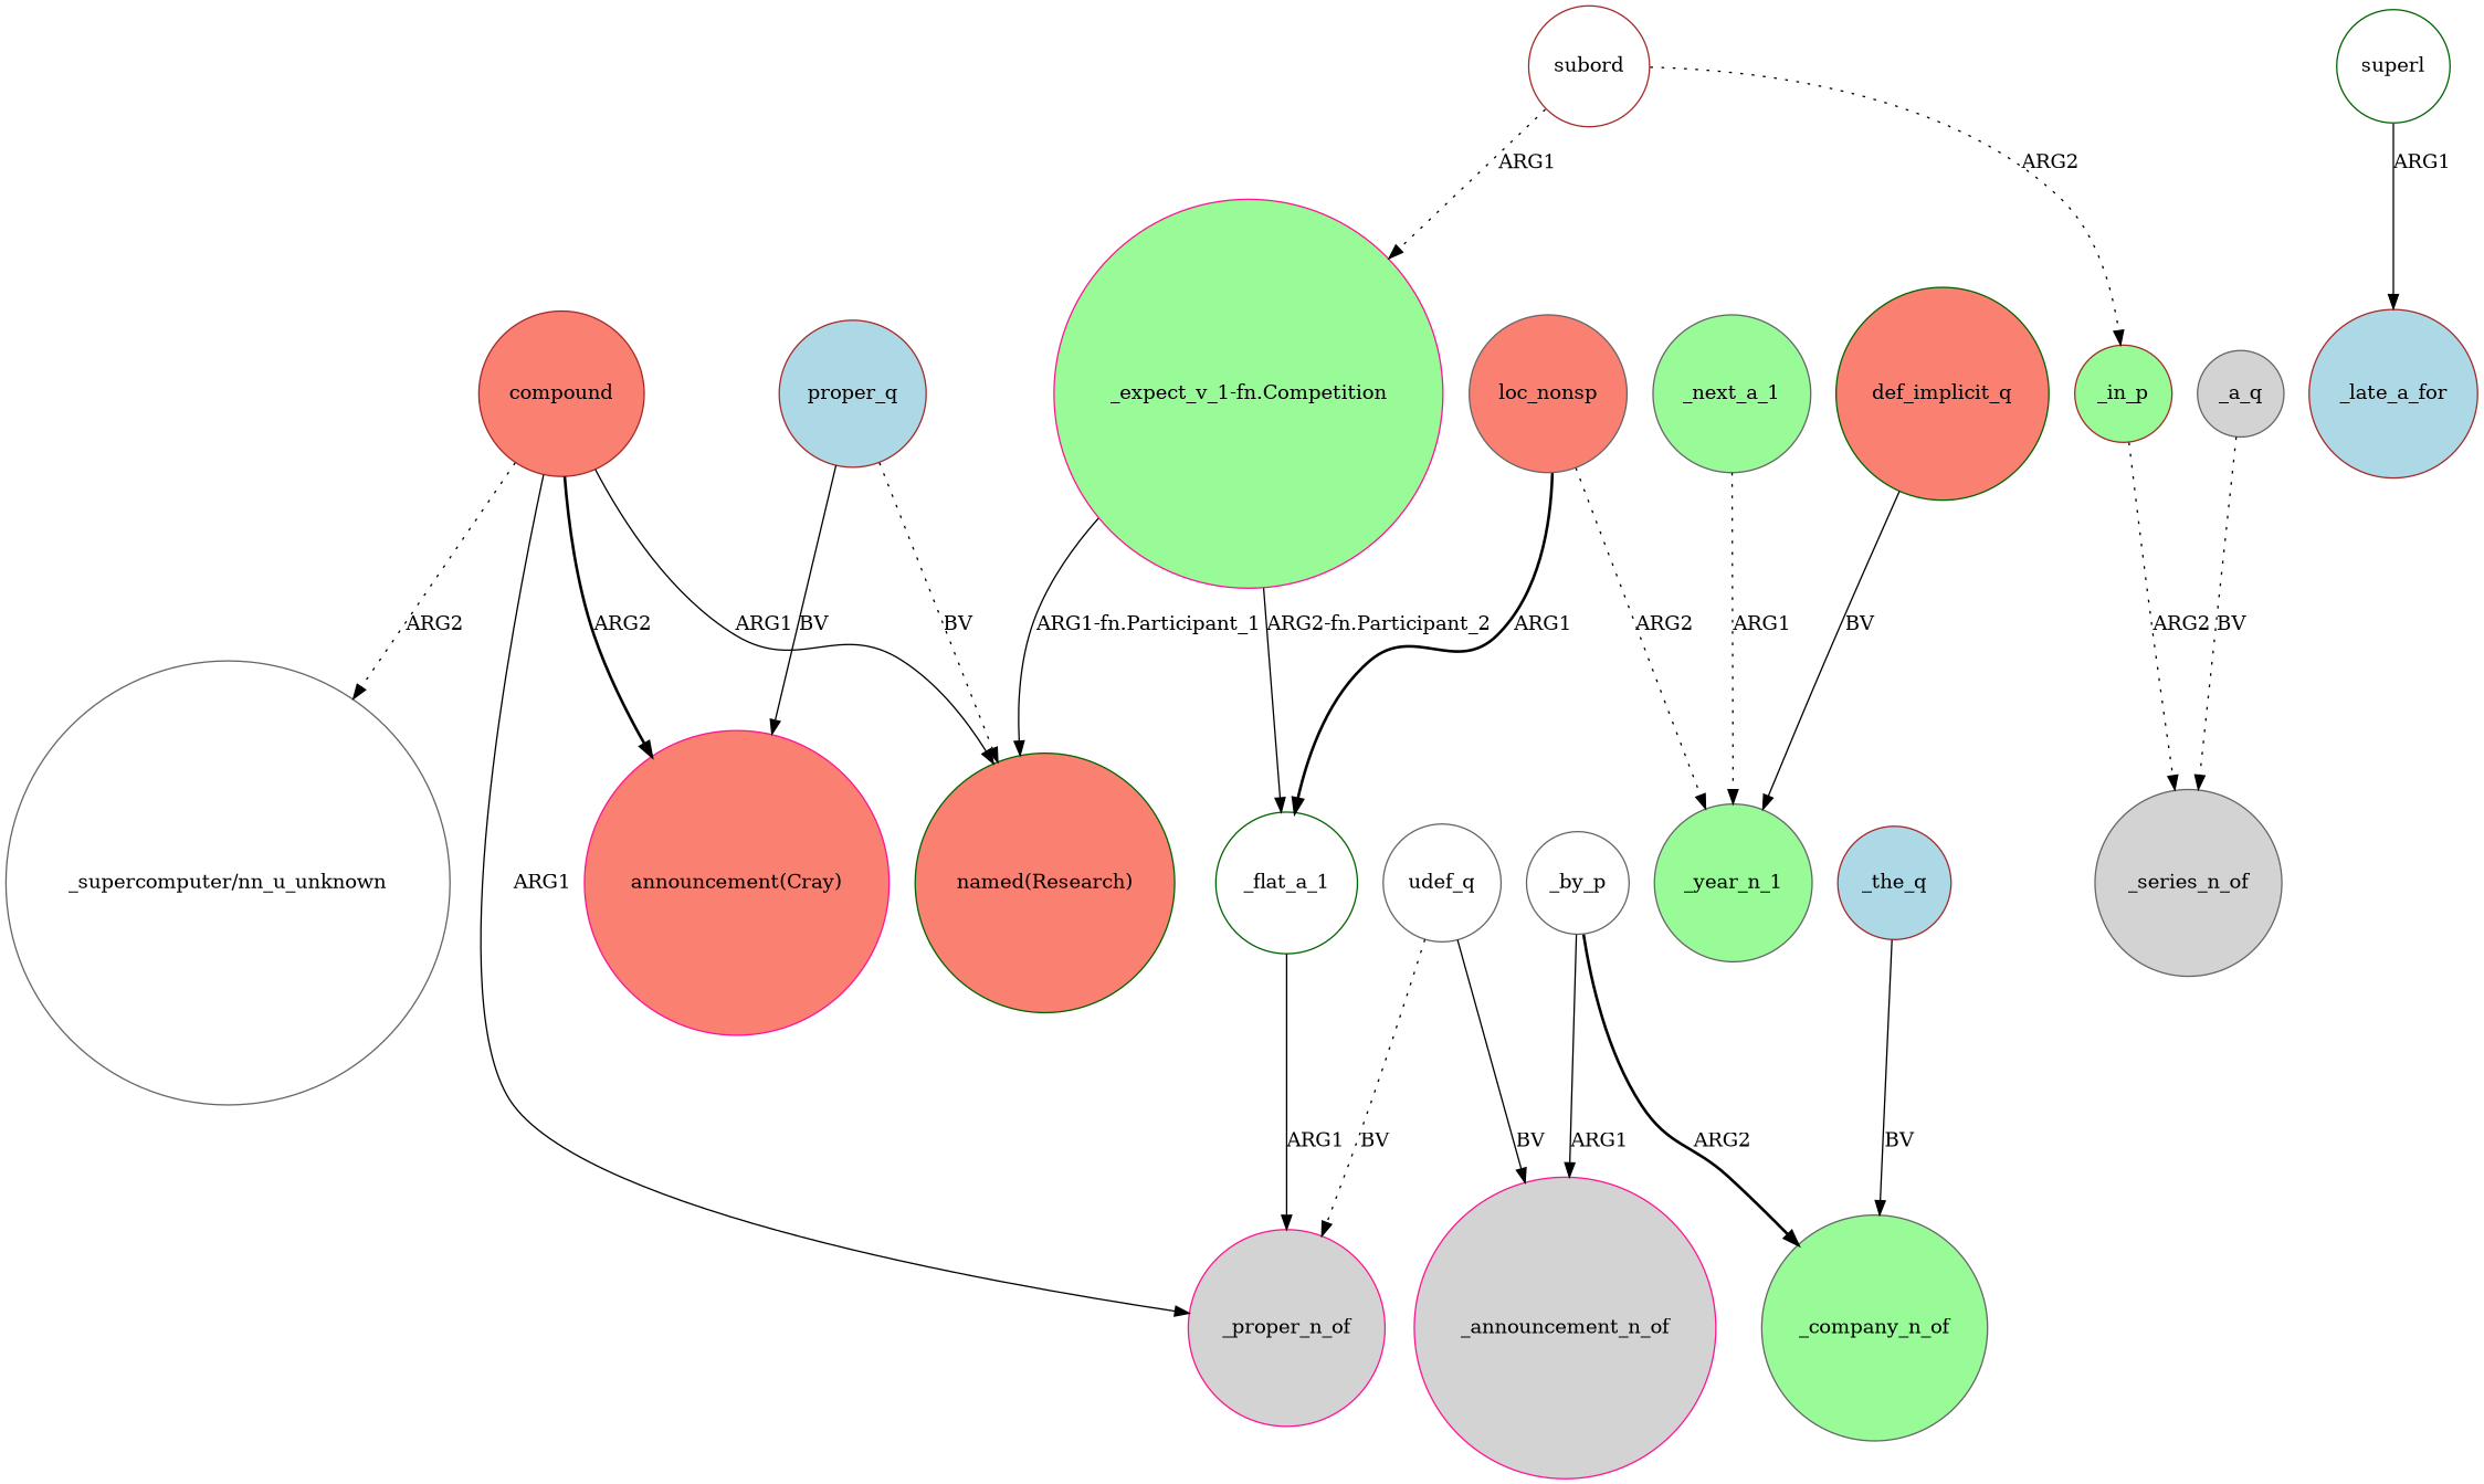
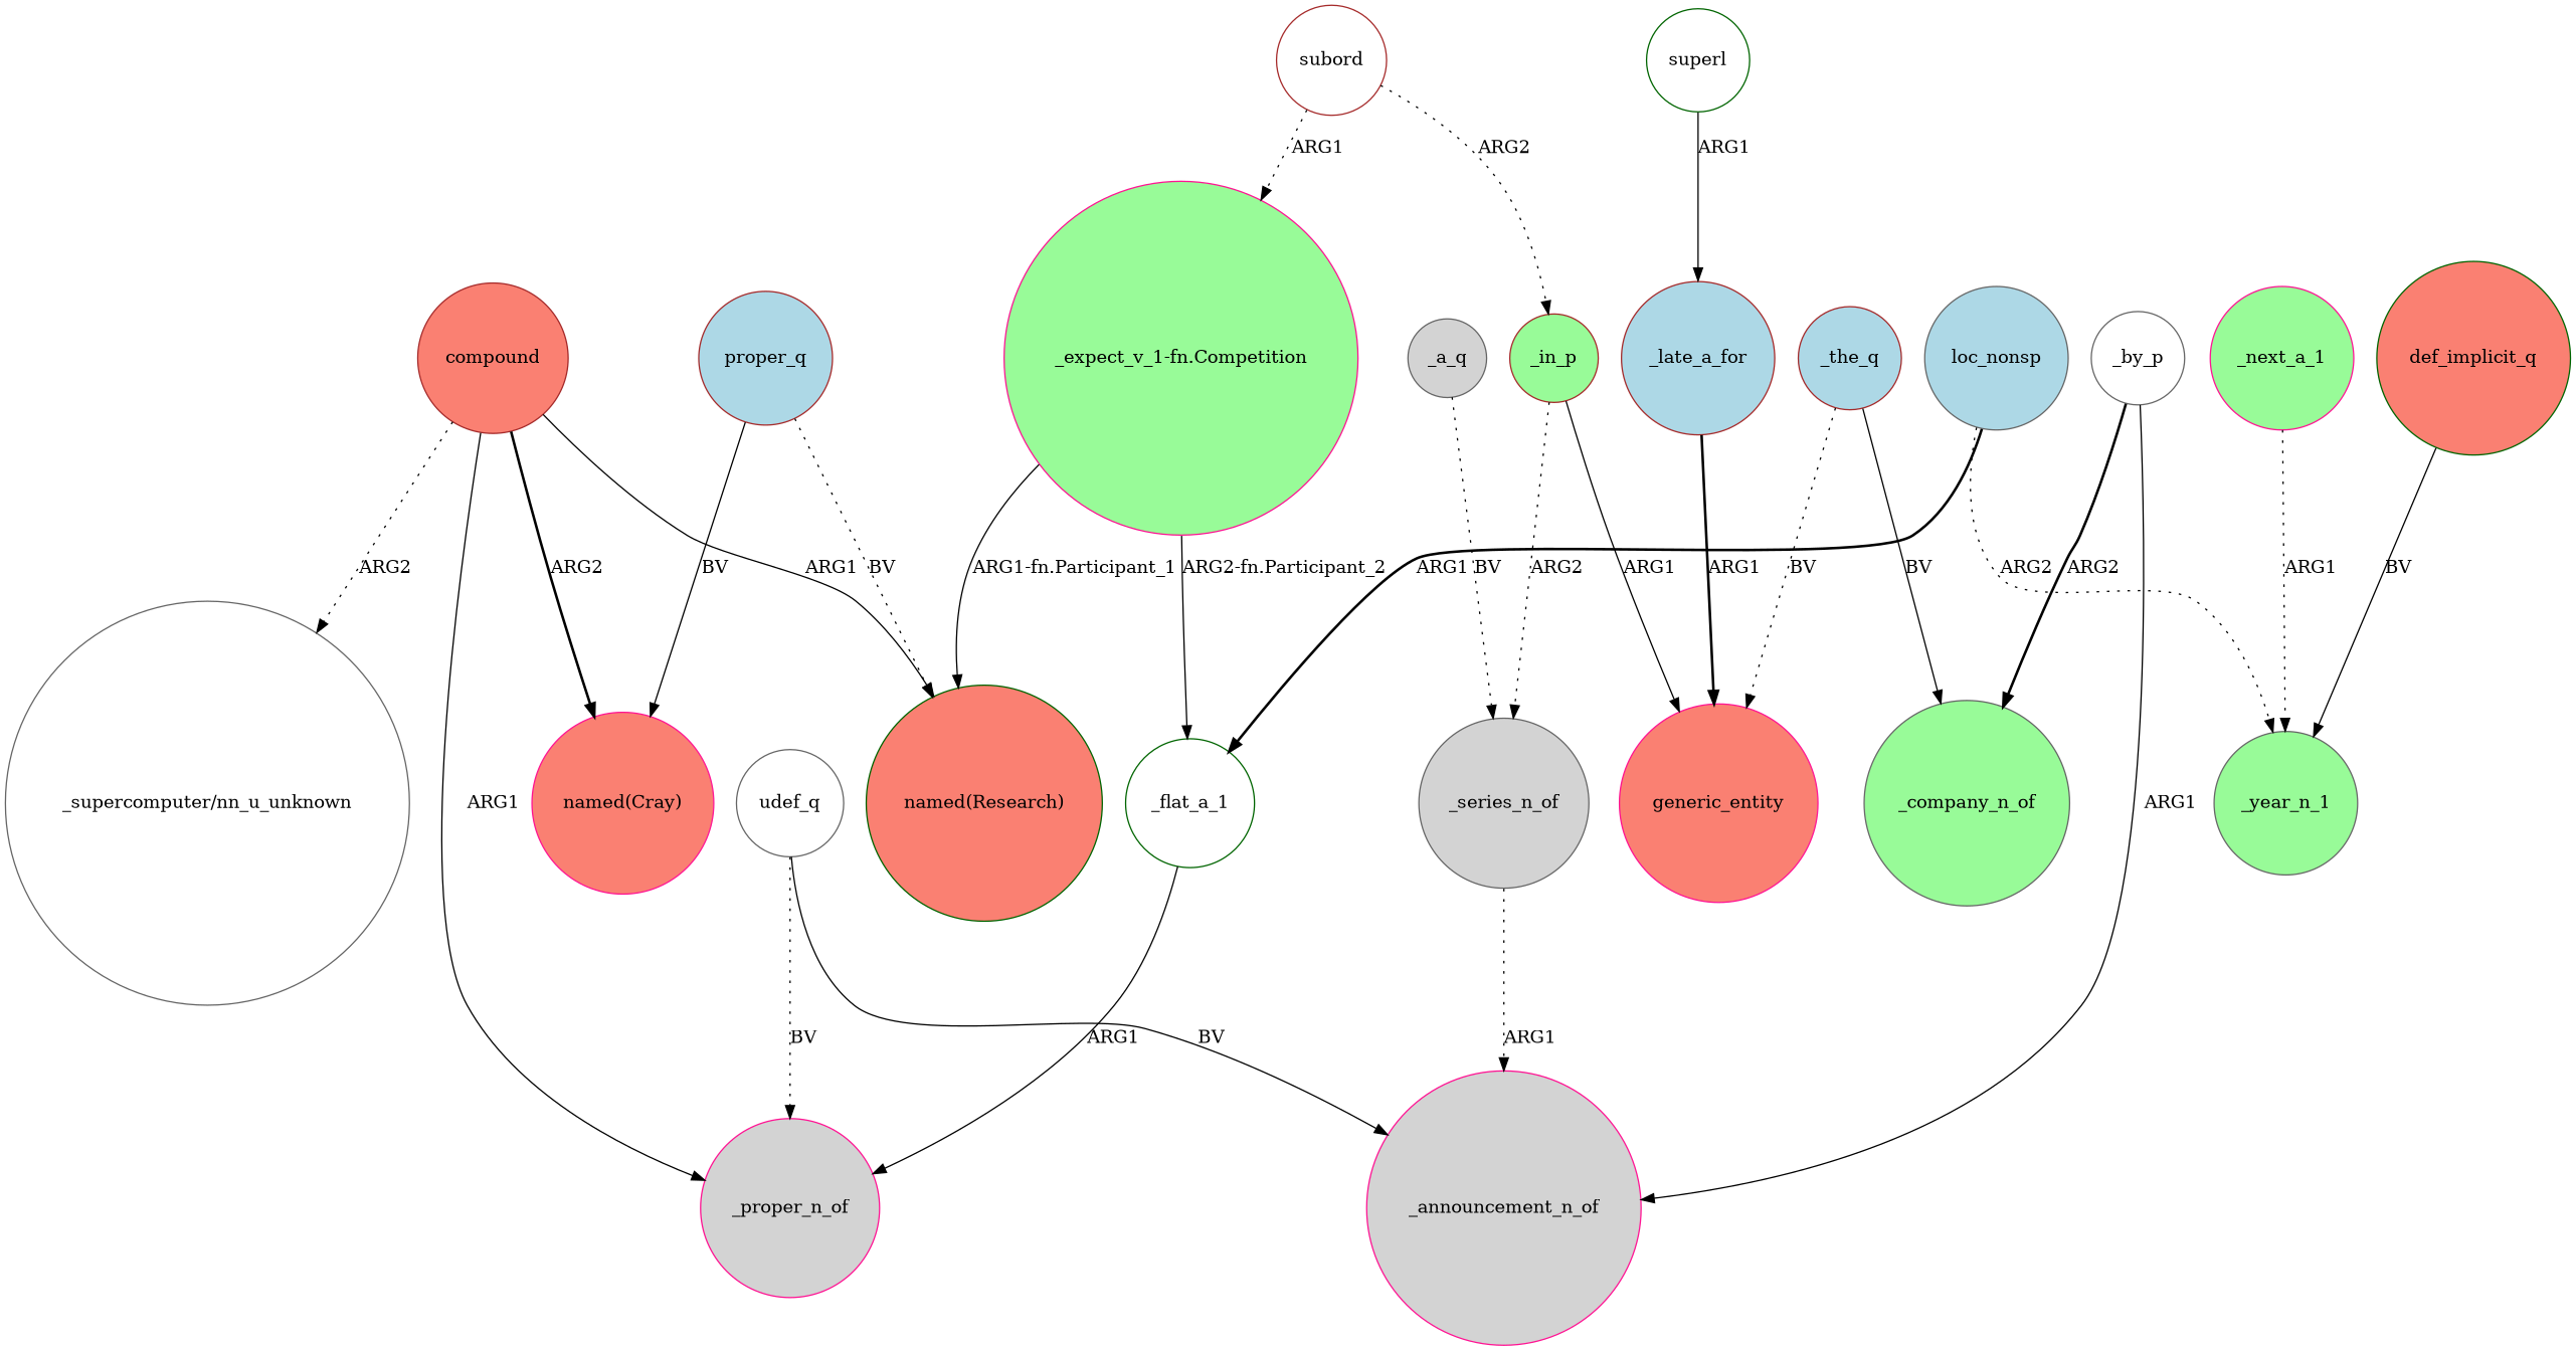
  digraph {
    node [color=gray40 fillcolor=white shape=circle style=filled]
    edge [style=solid]
    "_expect_v_1-fn.Competition" [color=deeppink fillcolor=palegreen]
    _flat_a_1 [color=darkgreen]
    "named(Research)" [color=darkgreen fillcolor=salmon]
    n4 [color=deeppink fillcolor=lightgrey label=_proper_n_of]
    _announcement_n_of [color=deeppink fillcolor=lightgrey]
    _by_p
    _company_n_of [fillcolor=palegreen]
    compound [color=brown fillcolor=salmon]
    "_supercomputer/nn_u_unknown"
-   "named(Cray)" [color=deeppink fillcolor=salmon label="announcement(Cray)"]
-   loc_nonsp [fillcolor=salmon]
+   "named(Cray)" [color=deeppink fillcolor=salmon]
+   loc_nonsp [fillcolor=lightblue]
    _year_n_1 [fillcolor=palegreen]
    def_implicit_q [color=darkgreen fillcolor=salmon]
    proper_q [color=brown fillcolor=lightblue]
    superl [color=darkgreen]
    _late_a_for [color=brown fillcolor=lightblue]
+   generic_entity [color=deeppink fillcolor=salmon]
    _in_p [color=brown fillcolor=palegreen]
    _series_n_of [fillcolor=lightgrey]
    udef_q
    _a_q [fillcolor=lightgrey]
    subord [color=brown]
    _the_q [color=brown fillcolor=lightblue]
-   _next_a_1 [fillcolor=palegreen]
+   _next_a_1 [color=deeppink fillcolor=palegreen]
    "_expect_v_1-fn.Competition" -> _flat_a_1 [label="ARG2-fn.Participant_2"]
    "_expect_v_1-fn.Competition" -> "named(Research)" [label="ARG1-fn.Participant_1"]
    _flat_a_1 -> n4 [label=ARG1]
    _by_p -> _announcement_n_of [label=ARG1]
    _by_p -> _company_n_of [label=ARG2 style=bold]
    compound -> "named(Research)" [label=ARG1]
    compound -> n4 [label=ARG1]
    compound -> "_supercomputer/nn_u_unknown" [label=ARG2 style=dotted]
    compound -> "named(Cray)" [label=ARG2 style=bold]
    loc_nonsp -> _flat_a_1 [label=ARG1 style=bold]
    loc_nonsp -> _year_n_1 [label=ARG2 style=dotted]
    def_implicit_q -> _year_n_1 [label=BV]
    proper_q -> "named(Research)" [label=BV style=dotted]
    proper_q -> "named(Cray)" [label=BV]
    superl -> _late_a_for [label=ARG1]
+   _late_a_for -> generic_entity [label=ARG1 style=bold]
+   _in_p -> generic_entity [label=ARG1]
    _in_p -> _series_n_of [label=ARG2 style=dotted]
+   _series_n_of -> _announcement_n_of [label=ARG1 style=dotted]
    udef_q -> n4 [label=BV style=dotted]
    udef_q -> _announcement_n_of [label=BV]
    _a_q -> _series_n_of [label=BV style=dotted]
    subord -> "_expect_v_1-fn.Competition" [label=ARG1 style=dotted]
    subord -> _in_p [label=ARG2 style=dotted]
    _the_q -> _company_n_of [label=BV]
+   _the_q -> generic_entity [label=BV style=dotted]
    _next_a_1 -> _year_n_1 [label=ARG1 style=dotted]
  }
